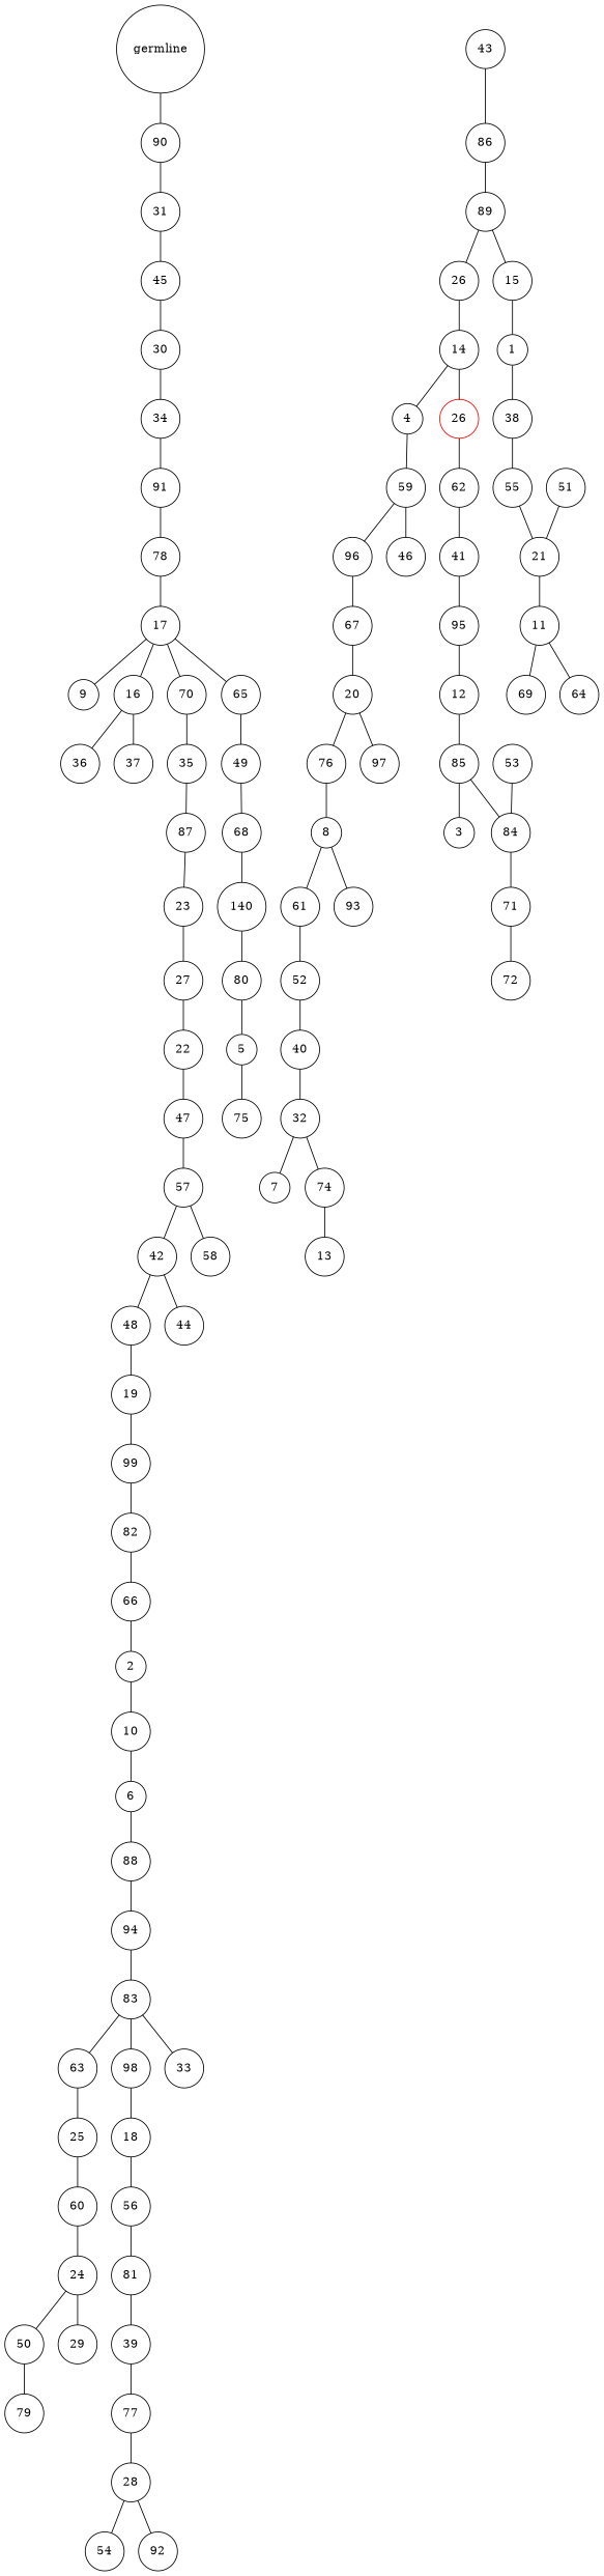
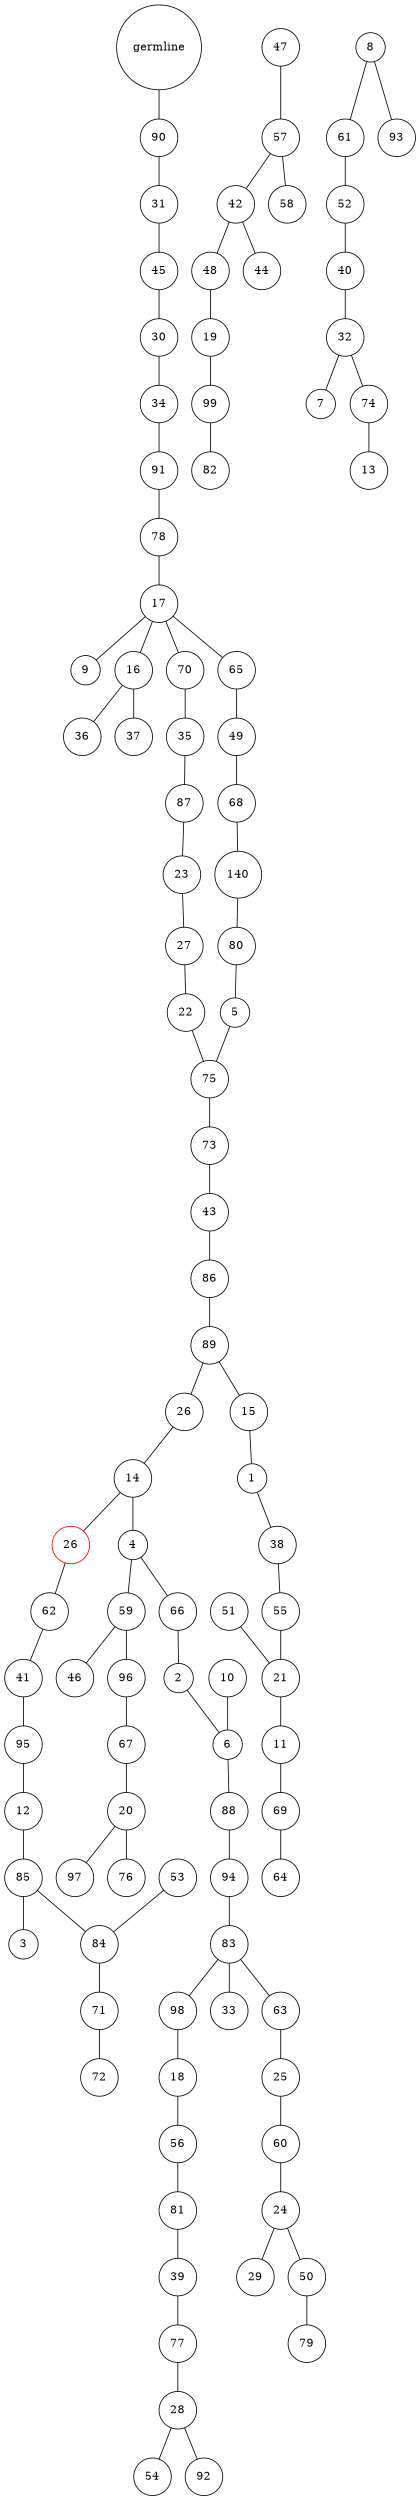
  graph {
    rankdir=UD
    splines=line
    node [shape=circle]
    n1 [label=germline]
    n2 [label=90]
    n3 [label=31]
    n4 [label=45]
    n5 [label=30]
    n6 [label=34]
    n7 [label=91]
    n8 [label=78]
    n9 [label=17]
    n10 [label=9]
    n11 [label=16]
    n12 [label=70]
    n13 [label=65]
    n14 [label=36]
    n15 [label=37]
    n16 [label=35]
    n17 [label=49]
    n18 [label=87]
    n19 [label=23]
    n20 [label=27]
    n21 [label=22]
    n22 [label=47]
    n23 [label=57]
    n24 [label=42]
    n25 [label=58]
    n26 [label=48]
    n27 [label=44]
    n28 [label=19]
    n29 [label=99]
    n30 [label=82]
    n31 [label=66]
    n32 [label=2]
    n33 [label=10]
    n34 [label=6]
    n35 [label=88]
    n36 [label=94]
    n37 [label=83]
    n38 [label=63]
    n39 [label=98]
    n40 [label=33]
    n41 [label=25]
    n42 [label=18]
    n43 [label=60]
    n44 [label=24]
    n45 [label=50]
    n46 [label=29]
    n47 [label=79]
    n48 [label=56]
    n49 [label=81]
    n50 [label=39]
    n51 [label=77]
    n52 [label=28]
    n53 [label=54]
    n54 [label=92]
    n55 [label=68]
    n56 [label=140]
    n57 [label=80]
    n58 [label=5]
    n59 [label=75]
+   n60 [label=73]
    n61 [label=43]
    n62 [label=86]
    n63 [label=89]
    n64 [label=26]
    n65 [label=15]
    n66 [label=14]
    n67 [label=1]
    n68 [label=4]
    n69 [color=red label=26]
    n70 [label=59]
    n71 [label=62]
    n72 [label=96]
    n73 [label=46]
    n74 [label=67]
    n75 [label=20]
    n76 [label=76]
    n77 [label=97]
    n78 [label=8]
    n79 [label=61]
    n80 [label=93]
    n81 [label=52]
    n82 [label=40]
    n83 [label=32]
    n84 [label=7]
    n85 [label=74]
    n86 [label=13]
    n87 [label=41]
    n88 [label=95]
    n89 [label=12]
    n90 [label=85]
    n91 [label=3]
    n92 [label=84]
    n93 [label=53]
    n94 [label=71]
    n95 [label=72]
    n96 [label=38]
    n97 [label=55]
    n98 [label=21]
    n99 [label=51]
    n100 [label=11]
    n101 [label=69]
    n102 [label=64]
    n1 -- n2
    n2 -- n3
    n3 -- n4
    n4 -- n5
    n5 -- n6
    n6 -- n7
    n7 -- n8
    n8 -- n9
    n9 -- n10
    n9 -- n11
    n9 -- n12
    n9 -- n13
    n11 -- n14
    n11 -- n15
    n12 -- n16
    n13 -- n17
    n16 -- n18
    n17 -- n55
    n18 -- n19
    n19 -- n20
    n20 -- n21
-   n21 -- n22
+   n21 -- n59
    n22 -- n23
    n23 -- n24
    n23 -- n25
    n24 -- n26
    n24 -- n27
    n26 -- n28
    n28 -- n29
    n29 -- n30
-   n30 -- n31
+   n68 -- n31
    n31 -- n32
-   n32 -- n33
+   n32 -- n34
    n33 -- n34
    n34 -- n35
    n35 -- n36
    n36 -- n37
    n37 -- n38
    n37 -- n39
    n37 -- n40
    n38 -- n41
    n39 -- n42
    n41 -- n43
    n42 -- n48
    n43 -- n44
    n44 -- n45
    n44 -- n46
    n45 -- n47
    n48 -- n49
    n49 -- n50
    n50 -- n51
    n51 -- n52
    n52 -- n53
    n52 -- n54
    n55 -- n56
    n56 -- n57
    n57 -- n58
    n58 -- n59
+   n59 -- n60
+   n60 -- n61
    n61 -- n62
    n62 -- n63
    n63 -- n64
    n63 -- n65
    n64 -- n66
    n65 -- n67
    n66 -- n68
    n66 -- n69
    n67 -- n96
    n68 -- n70
    n69 -- n71
    n70 -- n72
    n70 -- n73
    n71 -- n87
    n72 -- n74
    n74 -- n75
    n75 -- n76
    n75 -- n77
-   n76 -- n78
    n78 -- n79
    n78 -- n80
    n79 -- n81
    n81 -- n82
    n82 -- n83
    n83 -- n84
    n83 -- n85
    n85 -- n86
    n87 -- n88
    n88 -- n89
    n89 -- n90
    n90 -- n91
    n90 -- n92
    n92 -- n94
    n93 -- n92
    n94 -- n95
    n96 -- n97
    n97 -- n98
    n98 -- n100
    n99 -- n98
    n100 -- n101
-   n100 -- n102
+   n101 -- n102
  }
